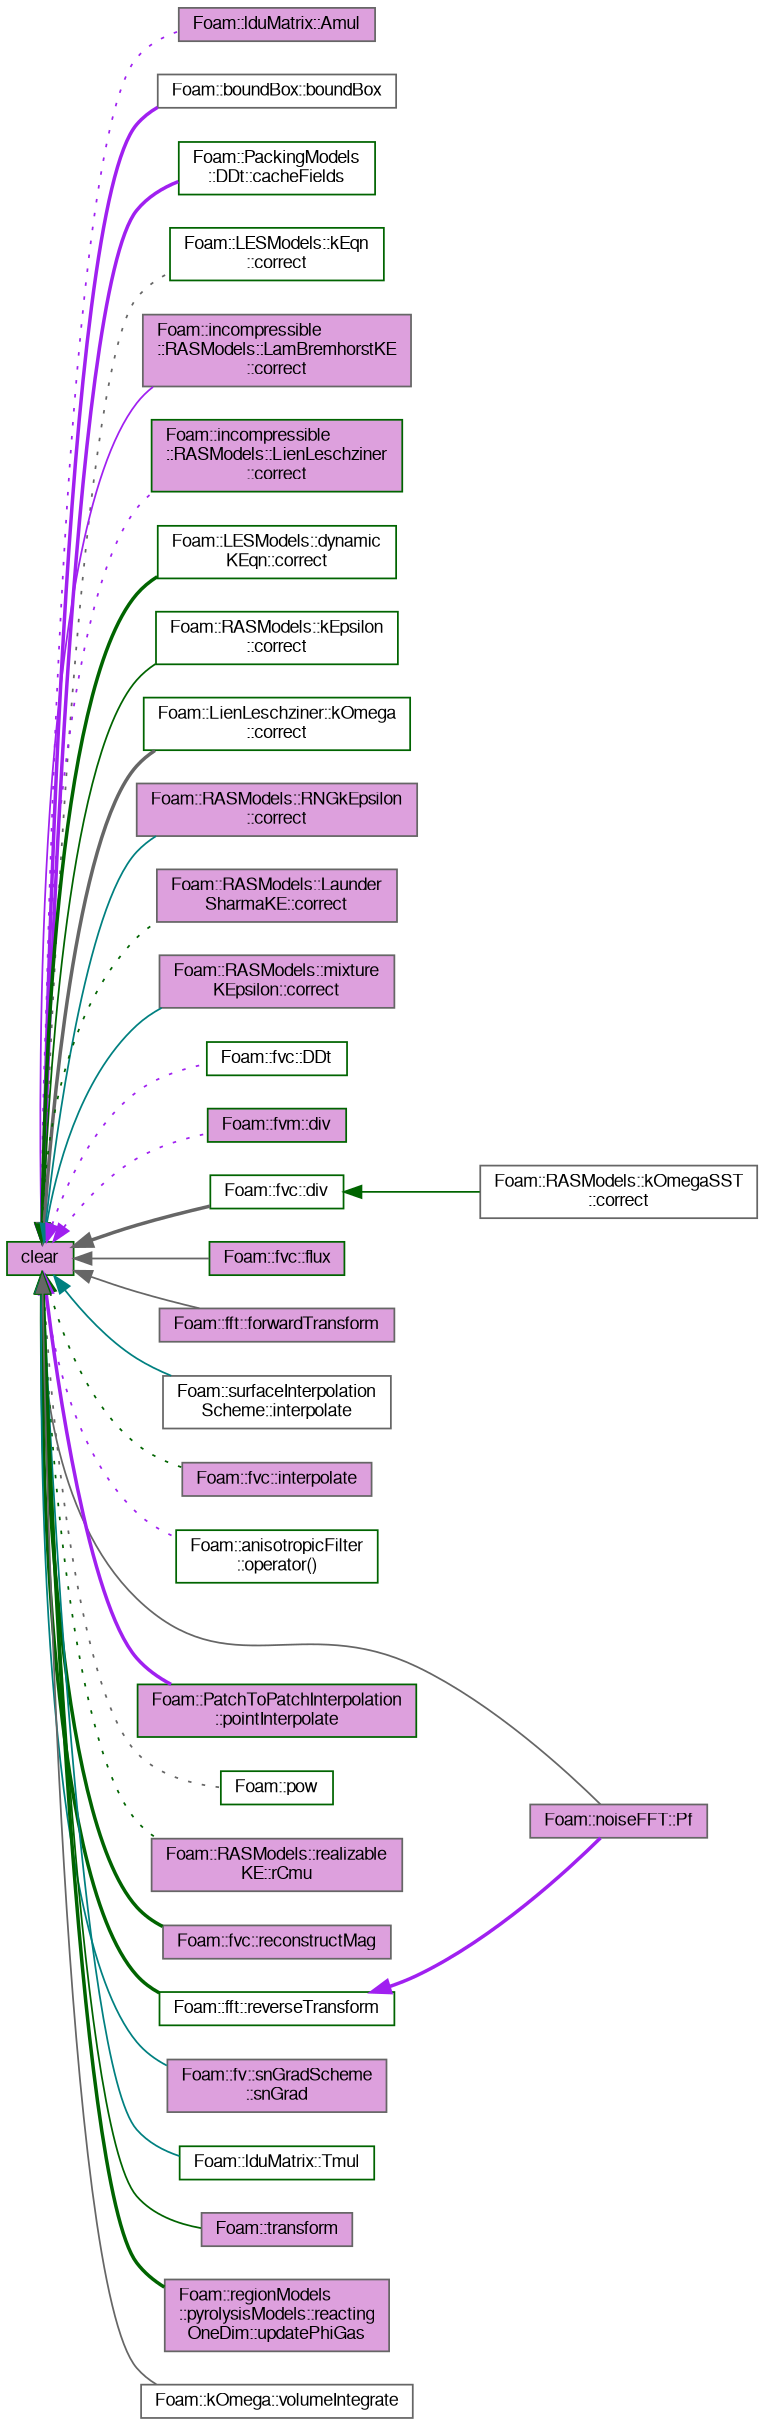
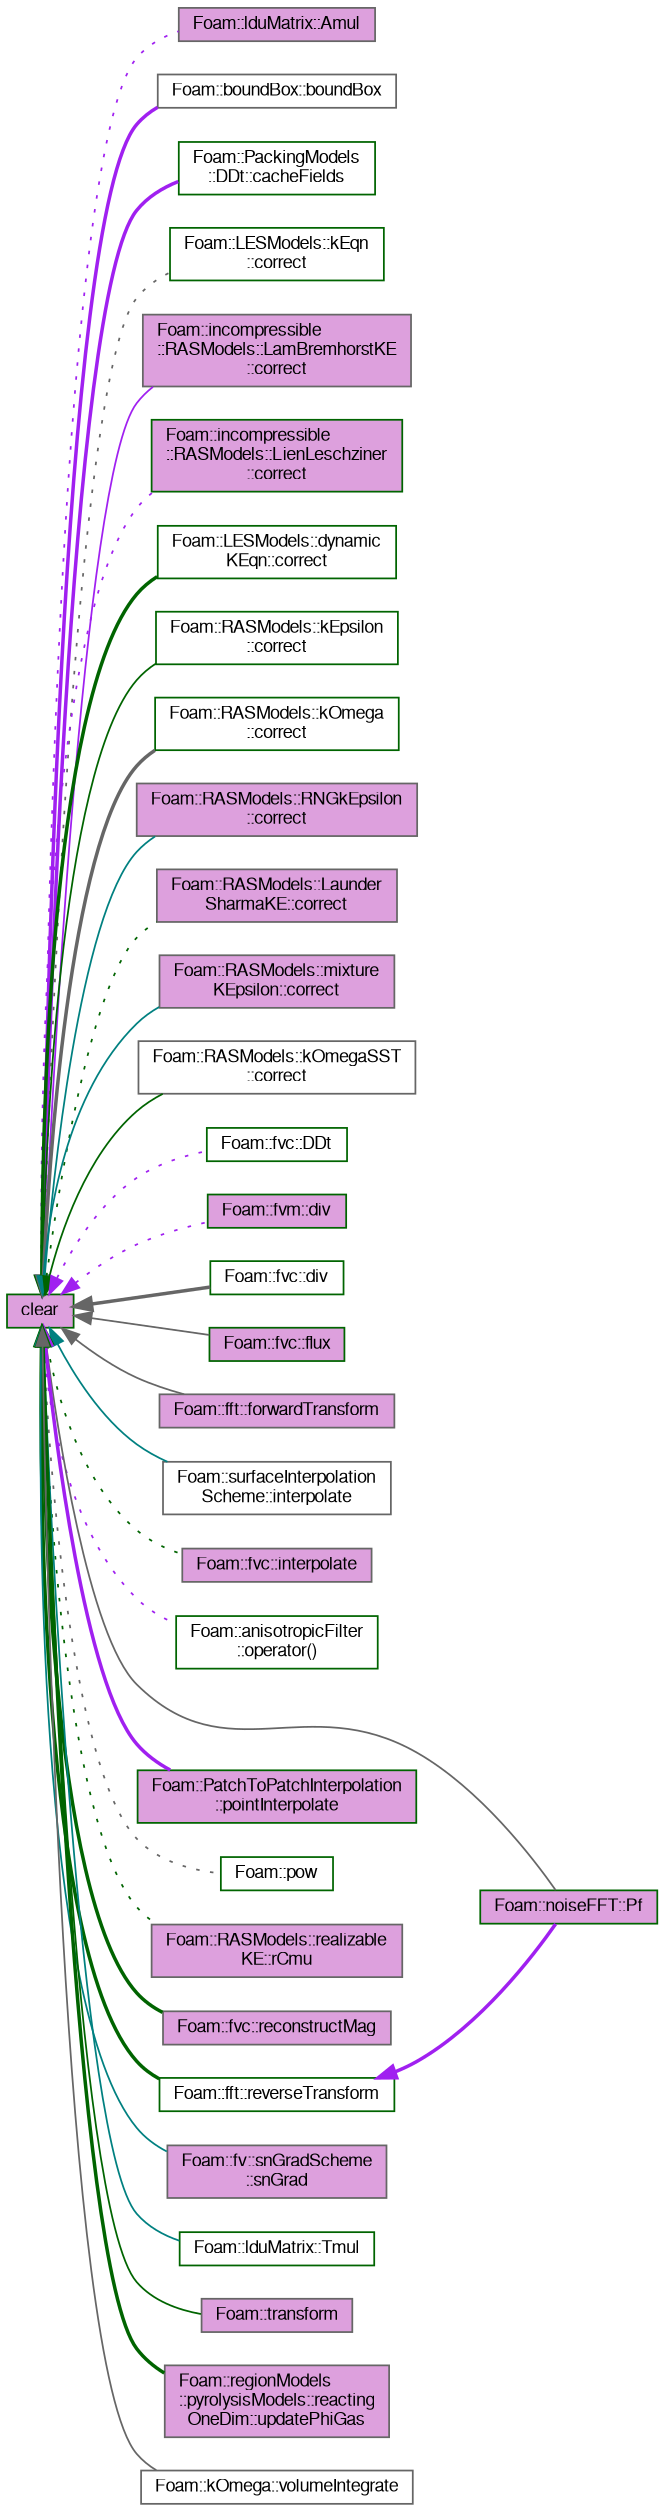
  digraph {
    rankdir=LR
    node [color=darkgreen fillcolor=plum fontname=FreeSans fontsize=10 shape=record style=filled]
    edge [color=purple dir=back fontname=FreeSans fontsize=10 labelfontname=FreeSans labelfontsize=10 style=solid]
    n1 [fontcolor=black height=0.2 label=clear width=0.4]
    n2 [color=gray40 height=0.2 label="Foam::lduMatrix::Amul" width=0.4]
    n3 [color=gray40 fillcolor=white height=0.2 label="Foam::boundBox::boundBox" width=0.4]
    n4 [fillcolor=white height=0.2 label="Foam::PackingModels\l::DDt::cacheFields" width=0.4]
    n5 [fillcolor=white height=0.2 label="Foam::LESModels::kEqn\l::correct" width=0.4]
    n6 [color=gray40 height=0.2 label="Foam::incompressible\l::RASModels::LamBremhorstKE\l::correct" width=0.4]
    n7 [height=0.2 label="Foam::incompressible\l::RASModels::LienLeschziner\l::correct" width=0.4]
    n8 [fillcolor=white height=0.2 label="Foam::LESModels::dynamic\lKEqn::correct" width=0.4]
    n9 [fillcolor=white height=0.2 label="Foam::RASModels::kEpsilon\l::correct" width=0.4]
-   n10 [fillcolor=white height=0.2 label="Foam::LienLeschziner::kOmega\l::correct" width=0.4]
+   n10 [fillcolor=white height=0.2 label="Foam::RASModels::kOmega\l::correct" width=0.4]
    n11 [color=gray40 height=0.2 label="Foam::RASModels::RNGkEpsilon\l::correct" width=0.4]
    n12 [color=gray40 height=0.2 label="Foam::RASModels::Launder\lSharmaKE::correct" width=0.4]
    n13 [color=gray40 height=0.2 label="Foam::RASModels::mixture\lKEpsilon::correct" width=0.4]
    n14 [color=gray40 fillcolor=white height=0.2 label="Foam::RASModels::kOmegaSST\l::correct" width=0.4]
    n15 [fillcolor=white height=0.2 label="Foam::fvc::DDt" width=0.4]
    n16 [height=0.2 label="Foam::fvm::div" width=0.4]
    n17 [fillcolor=white height=0.2 label="Foam::fvc::div" width=0.4]
    n18 [height=0.2 label="Foam::fvc::flux" width=0.4]
    n19 [color=gray40 height=0.2 label="Foam::fft::forwardTransform" width=0.4]
    n20 [color=gray40 fillcolor=white height=0.2 label="Foam::surfaceInterpolation\lScheme::interpolate" width=0.4]
    n21 [color=gray40 height=0.2 label="Foam::fvc::interpolate" width=0.4]
    n22 [fillcolor=white height=0.2 label="Foam::anisotropicFilter\l::operator()" width=0.4]
-   n23 [color=gray40 height=0.2 label="Foam::noiseFFT::Pf" width=0.4]
+   n23 [height=0.2 label="Foam::noiseFFT::Pf" width=0.4]
    n24 [height=0.2 label="Foam::PatchToPatchInterpolation\l::pointInterpolate" width=0.4]
    n25 [fillcolor=white height=0.2 label="Foam::pow" width=0.4]
    n26 [color=gray40 height=0.2 label="Foam::RASModels::realizable\lKE::rCmu" width=0.4]
    n27 [color=gray40 height=0.2 label="Foam::fvc::reconstructMag" width=0.4]
    n28 [fillcolor=white height=0.2 label="Foam::fft::reverseTransform" width=0.4]
    n29 [color=gray40 height=0.2 label="Foam::fv::snGradScheme\l::snGrad" width=0.4]
    n30 [fillcolor=white height=0.2 label="Foam::lduMatrix::Tmul" width=0.4]
    n31 [color=gray40 height=0.2 label="Foam::transform" width=0.4]
    n32 [color=gray40 height=0.2 label="Foam::regionModels\l::pyrolysisModels::reacting\lOneDim::updatePhiGas" width=0.4]
    n33 [color=gray40 fillcolor=white height=0.2 label="Foam::kOmega::volumeIntegrate" width=0.4]
    n1 -> n2 [style=dotted]
    n1 -> n3 [style=bold]
    n1 -> n4 [style=bold]
    n1 -> n5 [color=gray40 style=dotted]
    n1 -> n6
    n1 -> n7 [style=dotted]
    n1 -> n8 [color=darkgreen style=bold]
    n1 -> n9 [color=darkgreen]
    n1 -> n10 [color=gray40 style=bold]
    n1 -> n11 [color=teal]
    n1 -> n12 [color=darkgreen style=dotted]
    n1 -> n13 [color=teal]
-   n17 -> n14 [color=darkgreen]
+   n1 -> n14 [color=darkgreen]
    n1 -> n15 [style=dotted]
    n1 -> n16 [style=dotted]
    n1 -> n17 [color=gray40 style=bold]
    n1 -> n18 [color=gray40]
    n1 -> n19 [color=gray40]
    n1 -> n20 [color=teal]
    n1 -> n21 [color=darkgreen style=dotted]
    n1 -> n22 [style=dotted]
    n1 -> n23 [color=gray40]
    n1 -> n24 [style=bold]
    n1 -> n25 [color=gray40 style=dotted]
    n1 -> n26 [color=darkgreen style=dotted]
    n1 -> n27 [color=darkgreen style=bold]
    n1 -> n28 [color=darkgreen style=bold]
    n1 -> n29 [color=teal]
    n1 -> n30 [color=teal]
    n1 -> n31 [color=darkgreen]
    n1 -> n32 [color=darkgreen style=bold]
    n1 -> n33 [color=gray40]
    n28 -> n23 [style=bold]
  }
